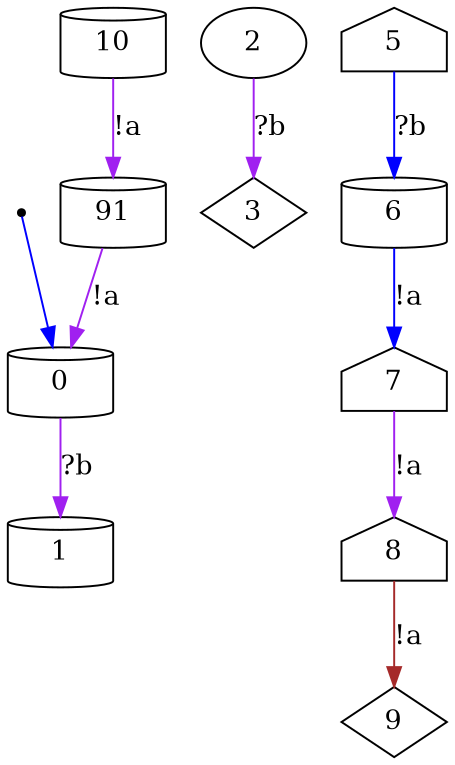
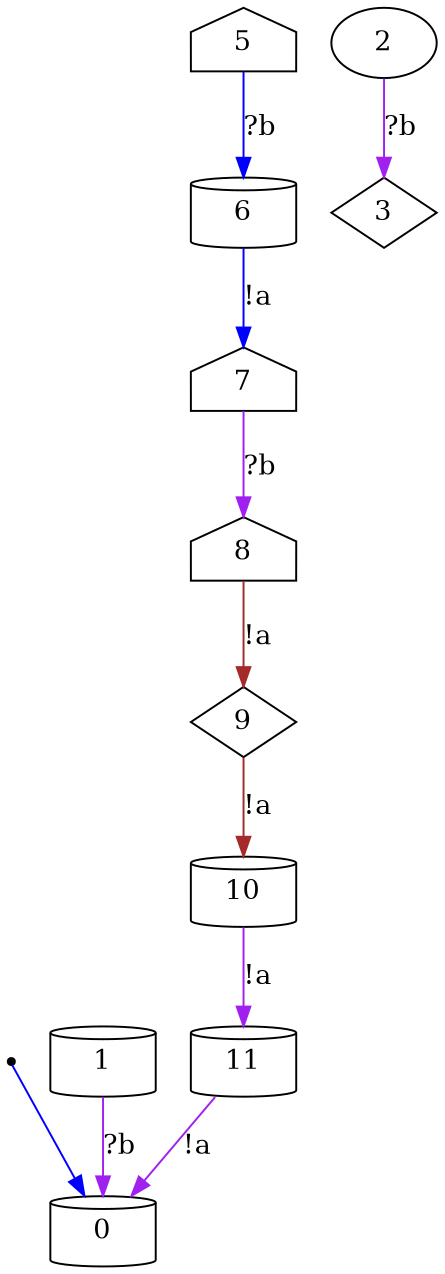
  digraph {
    node [shape=cylinder]
    edge [color=purple]
    ENTRY [shape=point]
    0
    1
    2 [shape=ellipse]
    3 [shape=diamond]
    5 [shape=house]
    6
    7 [shape=house]
    8 [shape=house]
    9 [shape=diamond]
    10
-   11 [label=91]
+   11
    ENTRY -> 0 [color=blue]
-   0 -> 1 [label="?b"]
+   1 -> 0 [label="?b"]
    2 -> 3 [label="?b"]
    5 -> 6 [color=blue label="?b"]
    6 -> 7 [color=blue label="!a"]
-   7 -> 8 [label="!a"]
+   7 -> 8 [label="?b"]
    8 -> 9 [color=brown label="!a"]
+   9 -> 10 [color=brown label="!a"]
    10 -> 11 [label="!a"]
    11 -> 0 [label="!a"]
  }
